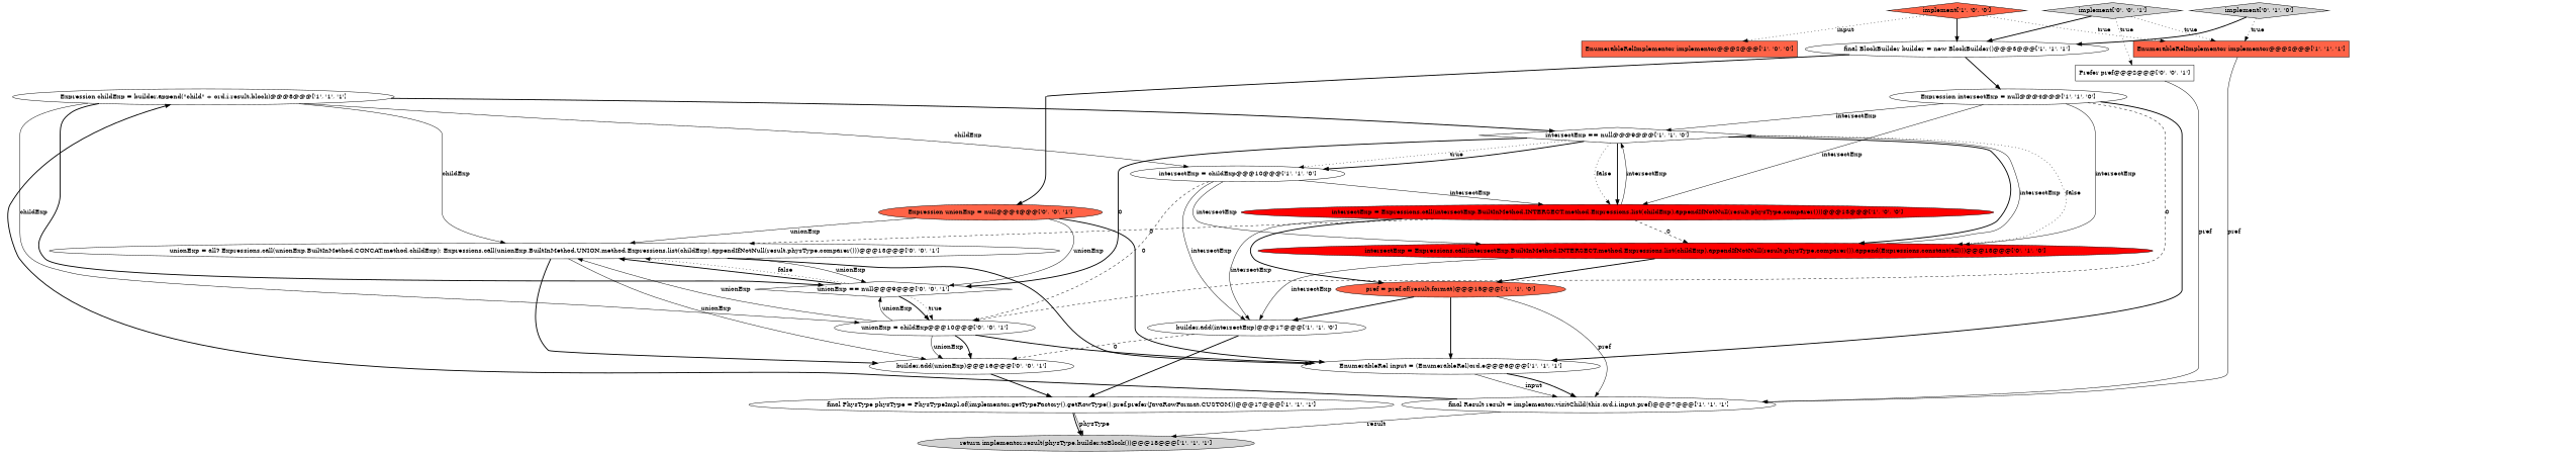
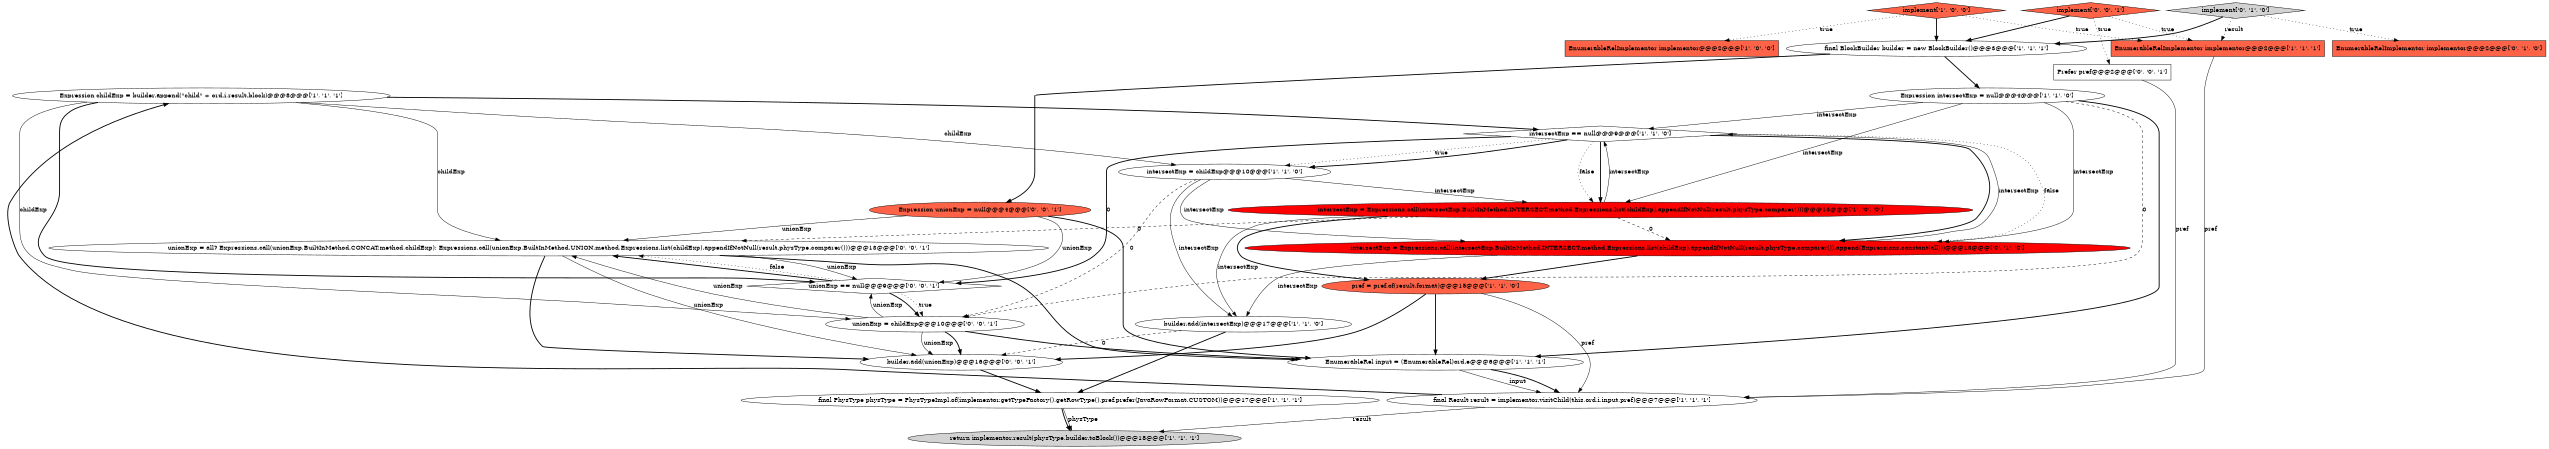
  digraph {
    node [fillcolor=white shape=ellipse style=filled]
    edge [style=bold]
    n1 [label="Expression childExp = builder.append(\"child\" + ord.i,result.block)@@@8@@@['1', '1', '1']"]
    n2 [label="unionExp = all? Expressions.call(unionExp,BuiltInMethod.CONCAT.method,childExp): Expressions.call(unionExp,BuiltInMethod.UNION.method,Expressions.list(childExp).appendIfNotNull(result.physType.comparer()))@@@13@@@['0', '0', '1']"]
    n3 [label="intersectExp == null@@@9@@@['1', '1', '0']" shape=diamond]
    n4 [label="unionExp == null@@@9@@@['0', '0', '1']" shape=diamond]
    n5 [label="intersectExp = childExp@@@10@@@['1', '1', '0']"]
    n6 [label="unionExp = childExp@@@10@@@['0', '0', '1']"]
    n7 [label="builder.add(unionExp)@@@16@@@['0', '0', '1']"]
    n8 [label="EnumerableRel input = (EnumerableRel)ord.e@@@6@@@['1', '1', '1']"]
    n9 [fillcolor=red label="intersectExp = Expressions.call(intersectExp,BuiltInMethod.INTERSECT.method,Expressions.list(childExp).appendIfNotNull(result.physType.comparer()))@@@13@@@['1', '0', '0']"]
    n10 [fillcolor=red label="intersectExp = Expressions.call(intersectExp,BuiltInMethod.INTERSECT.method,Expressions.list(childExp).appendIfNotNull(result.physType.comparer()).append(Expressions.constant(all)))@@@13@@@['0', '1', '0']"]
    n11 [label="builder.add(intersectExp)@@@17@@@['1', '1', '0']"]
    n12 [label="final Result result = implementor.visitChild(this,ord.i,input,pref)@@@7@@@['1', '1', '1']"]
    n13 [fillcolor=lightgray label="return implementor.result(physType,builder.toBlock())@@@18@@@['1', '1', '1']"]
    n14 [fillcolor=tomato label="pref = pref.of(result.format)@@@15@@@['1', '1', '0']"]
    n15 [label="final PhysType physType = PhysTypeImpl.of(implementor.getTypeFactory(),getRowType(),pref.prefer(JavaRowFormat.CUSTOM))@@@17@@@['1', '1', '1']"]
    n16 [fillcolor=tomato label="Expression unionExp = null@@@4@@@['0', '0', '1']"]
    n17 [fillcolor=tomato label="implement['1', '0', '0']" shape=diamond]
    n18 [label="final BlockBuilder builder = new BlockBuilder()@@@3@@@['1', '1', '1']"]
    n19 [fillcolor=tomato label="EnumerableRelImplementor implementor@@@2@@@['1', '1', '1']" shape=box]
    n20 [fillcolor=tomato label="EnumerableRelImplementor implementor@@@2@@@['1', '0', '0']" shape=box]
    n21 [label="Expression intersectExp = null@@@4@@@['1', '1', '0']"]
+   n22 [fillcolor=tomato label="EnumerableRelImplementor implementor@@@2@@@['0', '1', '0']" shape=box]
    n23 [label="Prefer pref@@@2@@@['0', '0', '1']" shape=box]
-   n24 [fillcolor=lightgray label="implement['0', '0', '1']" shape=diamond]
+   n24 [fillcolor=tomato label="implement['0', '0', '1']" shape=diamond]
    n25 [fillcolor=lightgray label="implement['0', '1', '0']" shape=diamond]
    n1 -> n2 [label=childExp style=solid]
    n1 -> n3
    n1 -> n4
    n1 -> n5 [label=childExp style=solid]
    n1 -> n6 [label=childExp style=solid]
    n2 -> n4 [label=unionExp style=solid]
    n2 -> n7
    n2 -> n7 [label=unionExp style=solid]
    n2 -> n8
    n3 -> n4 [label=0]
    n3 -> n5 [label=true style=dotted]
    n3 -> n5
    n3 -> n9 [label=false style=dotted]
    n3 -> n9
    n3 -> n10 [label=false style=dotted]
    n3 -> n10
    n4 -> n2
    n4 -> n2 [label=false style=dotted]
    n4 -> n6
    n4 -> n6 [label=true style=dotted]
    n5 -> n6 [label=0 style=dashed]
    n5 -> n9 [label=intersectExp style=solid]
    n5 -> n10 [label=intersectExp style=solid]
    n5 -> n11 [label=intersectExp style=solid]
    n6 -> n2 [label=unionExp style=solid]
    n6 -> n4 [label=unionExp style=solid]
    n6 -> n7
    n6 -> n7 [label=unionExp style=solid]
    n6 -> n8
    n7 -> n15
    n8 -> n12 [label=input style=solid]
    n8 -> n12
    n9 -> n2 [label=0 style=dashed]
    n9 -> n3 [label=intersectExp style=solid]
    n9 -> n10 [label=0 style=dashed]
    n9 -> n11 [label=intersectExp style=solid]
    n9 -> n14
    n10 -> n3 [label=intersectExp style=solid]
    n10 -> n11 [label=intersectExp style=solid]
    n10 -> n14
    n11 -> n7 [label=0 style=dashed]
    n11 -> n15
    n12 -> n1
    n12 -> n13 [label=result style=solid]
    n14 -> n8
-   n14 -> n11
+   n14 -> n7
    n14 -> n12 [label=pref style=solid]
    n15 -> n13 [label=physType style=solid]
    n15 -> n13
    n16 -> n2 [label=unionExp style=solid]
    n16 -> n4 [label=unionExp style=solid]
    n16 -> n8
    n17 -> n18
    n17 -> n19 [label=true style=dotted]
-   n17 -> n20 [label=input style=dotted]
+   n17 -> n20 [label=true style=dotted]
    n18 -> n16
    n18 -> n21
    n19 -> n12 [label=pref style=solid]
    n21 -> n3 [label=intersectExp style=solid]
    n21 -> n6 [label=0 style=dashed]
    n21 -> n8
    n21 -> n9 [label=intersectExp style=solid]
    n21 -> n10 [label=intersectExp style=solid]
    n23 -> n12 [label=pref style=solid]
    n24 -> n18
    n24 -> n19 [label=true style=dotted]
    n24 -> n23 [label=true style=dotted]
    n25 -> n18
-   n25 -> n19 [label=true style=dotted]
+   n25 -> n19 [label=result style=dotted]
+   n25 -> n22 [label=true style=dotted]
  }
